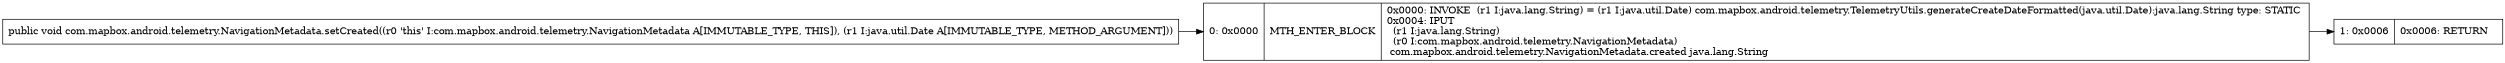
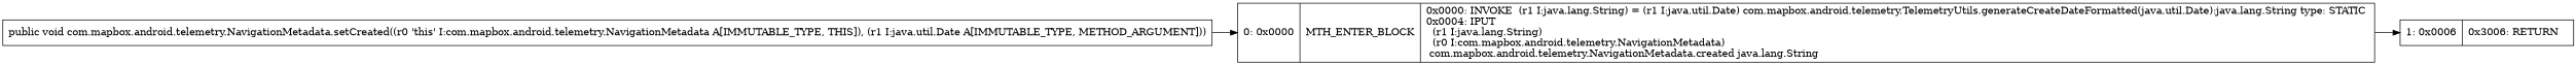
  digraph {
    rankdir=LR
    node [shape=record]
    n1 [label="{0\:\ 0x0000|MTH_ENTER_BLOCK\l|0x0000: INVOKE  (r1 I:java.lang.String) = (r1 I:java.util.Date) com.mapbox.android.telemetry.TelemetryUtils.generateCreateDateFormatted(java.util.Date):java.lang.String type: STATIC \l0x0004: IPUT  \l  (r1 I:java.lang.String)\l  (r0 I:com.mapbox.android.telemetry.NavigationMetadata)\l com.mapbox.android.telemetry.NavigationMetadata.created java.lang.String \l}"]
-   n2 [label="{1\:\ 0x0006|0x0006: RETURN   \l}"]
+   n2 [label="{1\:\ 0x0006|0x3006: RETURN   \l}"]
    n3 [label="{public void com.mapbox.android.telemetry.NavigationMetadata.setCreated((r0 'this' I:com.mapbox.android.telemetry.NavigationMetadata A[IMMUTABLE_TYPE, THIS]), (r1 I:java.util.Date A[IMMUTABLE_TYPE, METHOD_ARGUMENT])) }"]
    n1 -> n2
    n3 -> n1
  }
